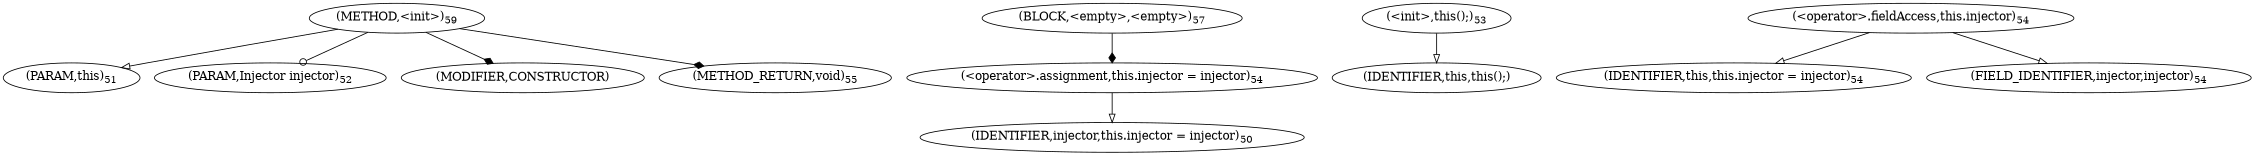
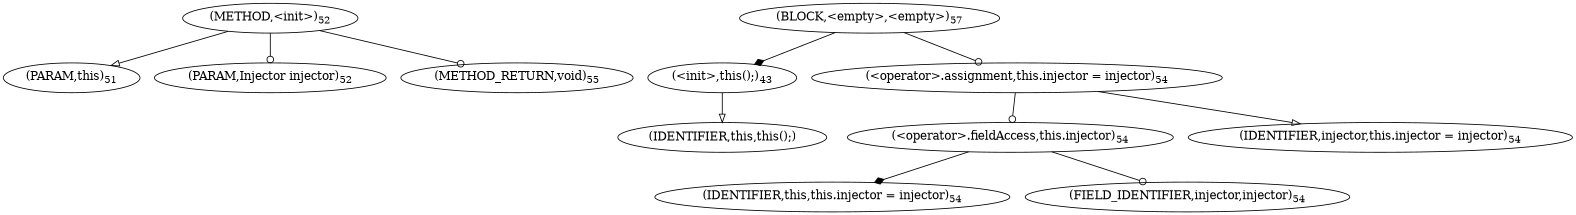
  digraph {
    edge [arrowhead=onormal]
-   n1 [label=<(METHOD,&lt;init&gt;)<SUB>59</SUB>>]
+   n1 [label=<(METHOD,&lt;init&gt;)<SUB>52</SUB>>]
    n2 [label=<(PARAM,this)<SUB>51</SUB>>]
    n3 [label=<(PARAM,Injector injector)<SUB>52</SUB>>]
-   n4 [label=<(MODIFIER,CONSTRUCTOR)>]
    n5 [label=<(METHOD_RETURN,void)<SUB>55</SUB>>]
    n6 [label=<(BLOCK,&lt;empty&gt;,&lt;empty&gt;)<SUB>57</SUB>>]
-   n7 [label=<(&lt;init&gt;,this();)<SUB>53</SUB>>]
+   n7 [label=<(&lt;init&gt;,this();)<SUB>43</SUB>>]
    n8 [label=<(&lt;operator&gt;.assignment,this.injector = injector)<SUB>54</SUB>>]
    n9 [label=<(IDENTIFIER,this,this();)>]
    n10 [label=<(&lt;operator&gt;.fieldAccess,this.injector)<SUB>54</SUB>>]
-   n11 [label=<(IDENTIFIER,injector,this.injector = injector)<SUB>50</SUB>>]
+   n11 [label=<(IDENTIFIER,injector,this.injector = injector)<SUB>54</SUB>>]
    n12 [label=<(IDENTIFIER,this,this.injector = injector)<SUB>54</SUB>>]
    n13 [label=<(FIELD_IDENTIFIER,injector,injector)<SUB>54</SUB>>]
    n1 -> n2
    n1 -> n3 [arrowhead=odot]
-   n1 -> n4 [arrowhead=diamond]
-   n1 -> n5 [arrowhead=diamond]
-   n6 -> n8 [arrowhead=diamond]
+   n1 -> n5 [arrowhead=odot]
+   n6 -> n7 [arrowhead=diamond]
+   n6 -> n8 [arrowhead=odot]
    n7 -> n9
+   n8 -> n10 [arrowhead=odot]
    n8 -> n11
-   n10 -> n12
-   n10 -> n13
+   n10 -> n12 [arrowhead=diamond]
+   n10 -> n13 [arrowhead=odot]
  }
